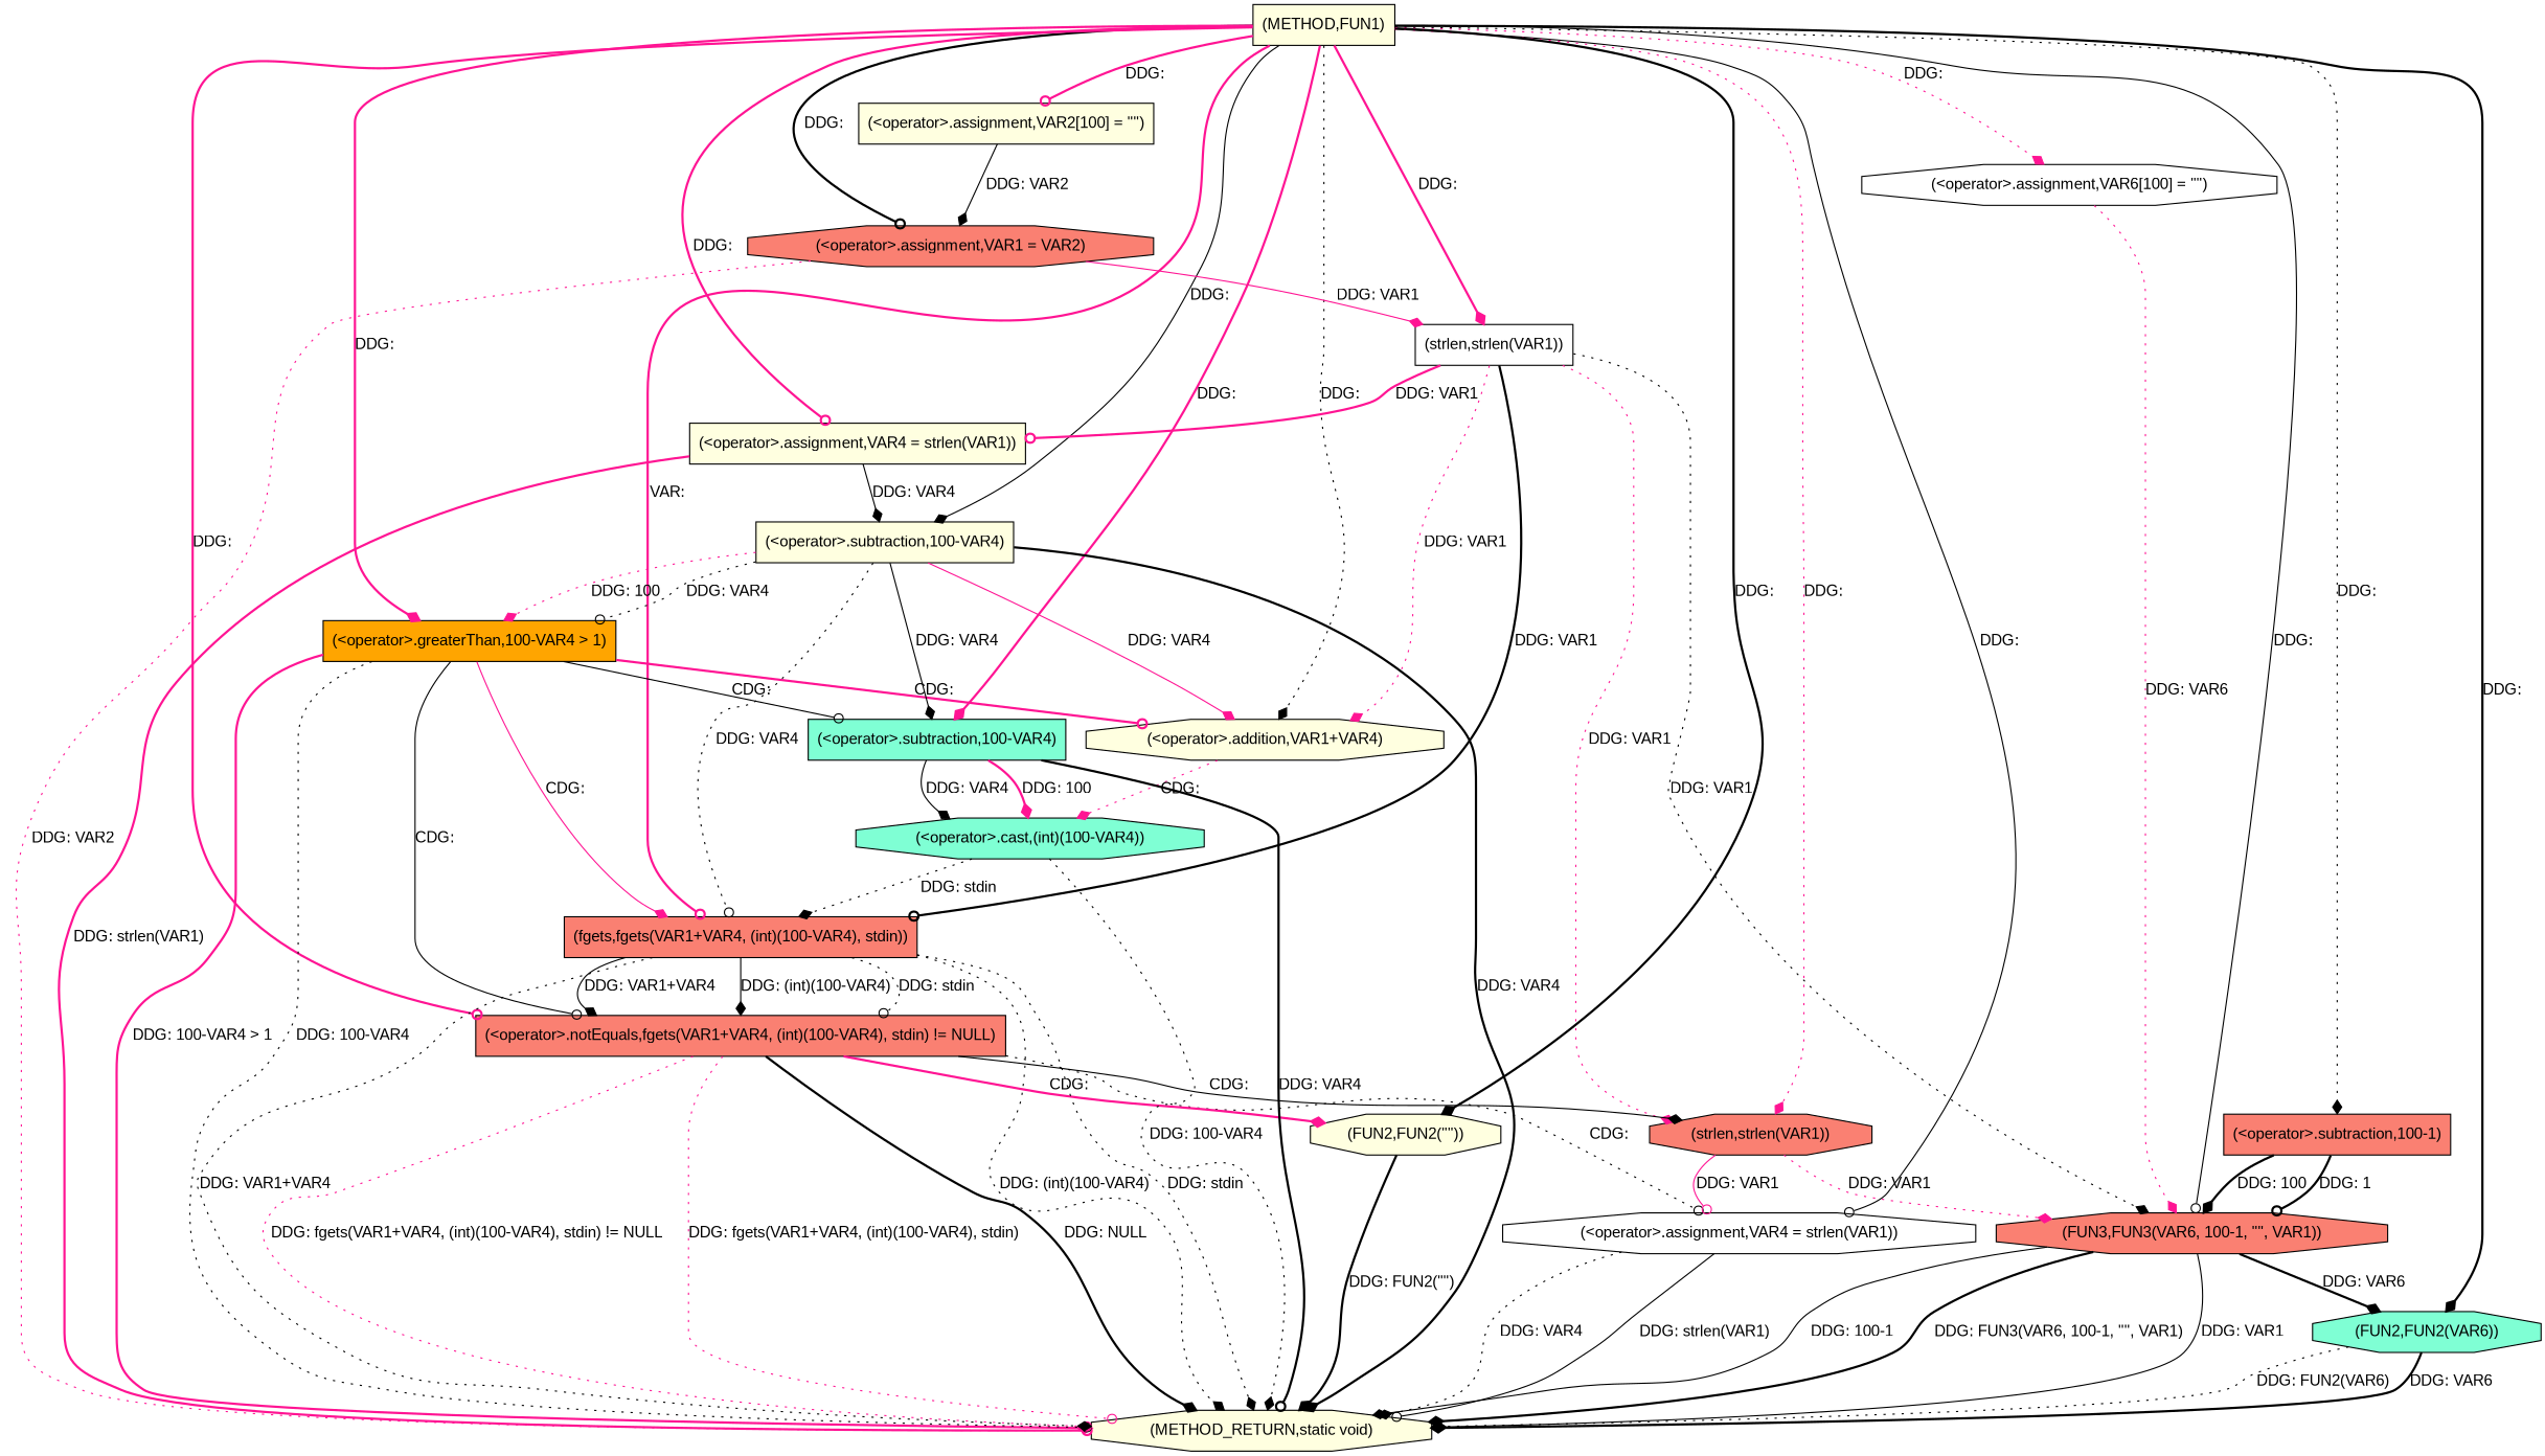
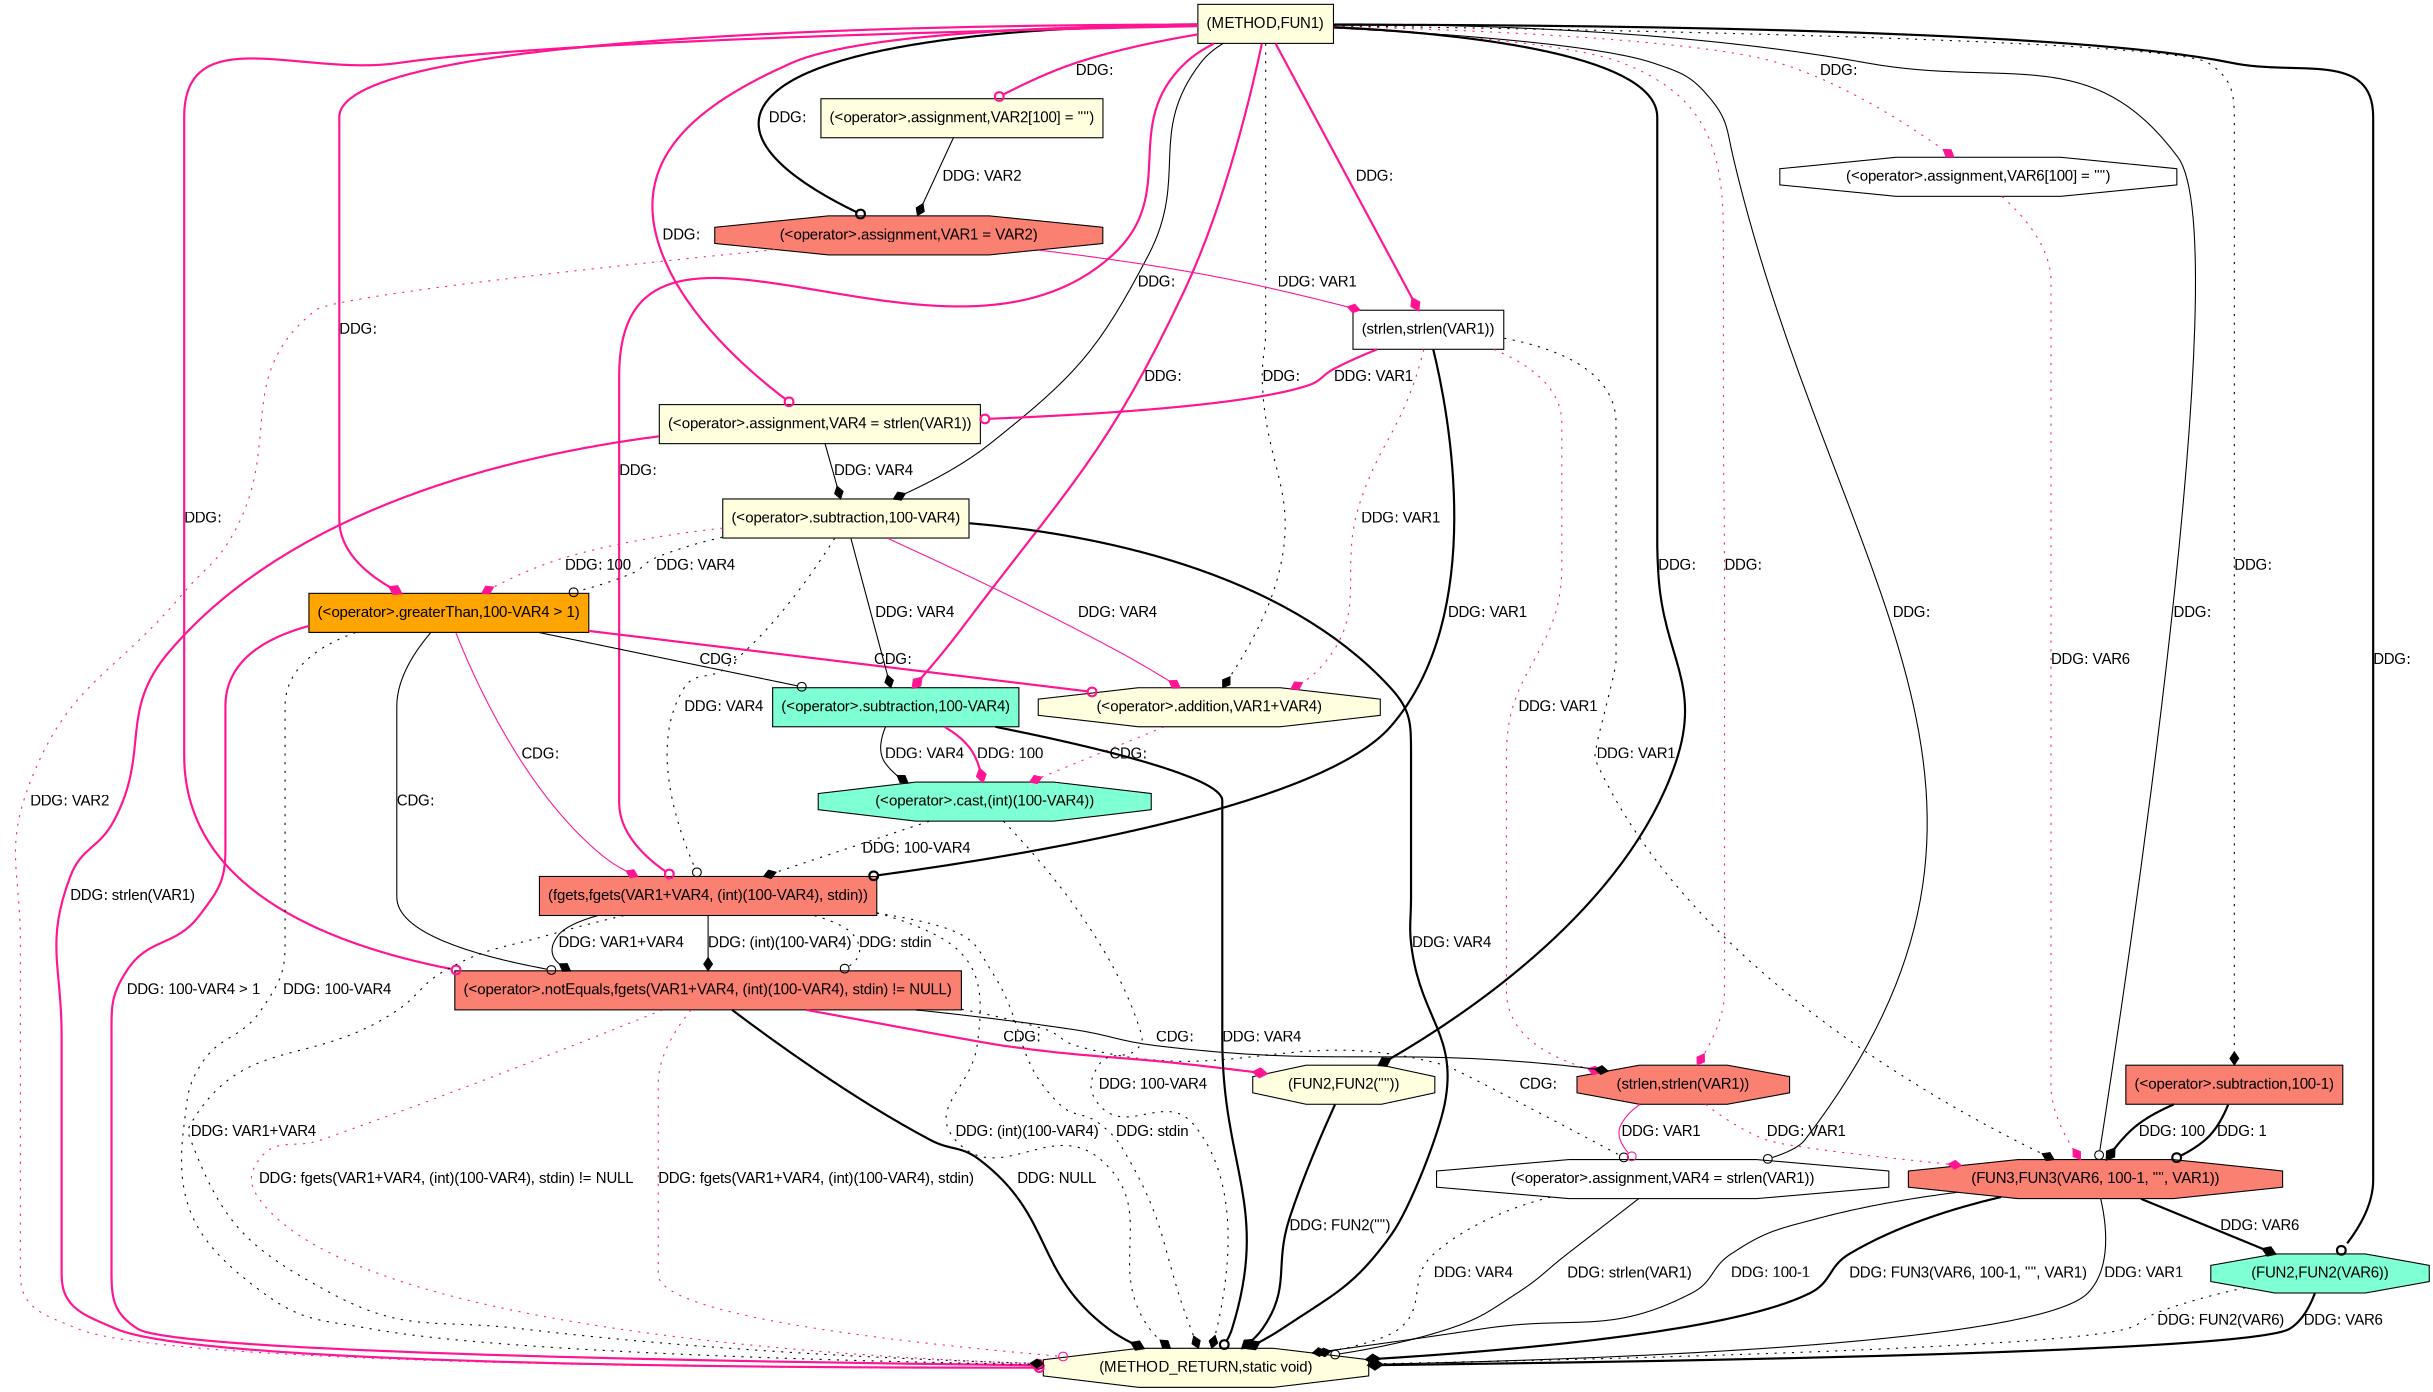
  digraph {
    fontname="Liberation Sans"
    node [fillcolor=lightyellow fontname="Liberation Sans" shape=box style=filled]
    edge [arrowhead=diamond color=black fontname="Liberation Sans" style=bold]
    n1 [label="(METHOD,FUN1)"]
    n2 [label="(<operator>.assignment,VAR2[100] = \"\")"]
    n3 [fillcolor=salmon label="(<operator>.assignment,VAR1 = VAR2)" shape=octagon]
    n4 [label="(<operator>.assignment,VAR4 = strlen(VAR1))"]
    n5 [fillcolor=white label="(strlen,strlen(VAR1))"]
    n6 [fillcolor=orange label="(<operator>.greaterThan,100-VAR4 > 1)"]
    n7 [label="(<operator>.subtraction,100-VAR4)"]
    n8 [fillcolor=salmon label="(<operator>.notEquals,fgets(VAR1+VAR4, (int)(100-VAR4), stdin) != NULL)"]
    n9 [fillcolor=salmon label="(fgets,fgets(VAR1+VAR4, (int)(100-VAR4), stdin))"]
    n10 [label="(<operator>.addition,VAR1+VAR4)" shape=octagon]
    n11 [fillcolor=aquamarine label="(<operator>.subtraction,100-VAR4)"]
    n12 [fillcolor=white label="(<operator>.assignment,VAR4 = strlen(VAR1))" shape=octagon]
    n13 [fillcolor=salmon label="(strlen,strlen(VAR1))" shape=octagon]
    n14 [label="(FUN2,FUN2(\"\"))" shape=octagon]
    n15 [fillcolor=white label="(<operator>.assignment,VAR6[100] = \"\")" shape=octagon]
    n16 [fillcolor=salmon label="(FUN3,FUN3(VAR6, 100-1, \"\", VAR1))" shape=octagon]
    n17 [fillcolor=salmon label="(<operator>.subtraction,100-1)"]
    n18 [fillcolor=aquamarine label="(FUN2,FUN2(VAR6))" shape=octagon]
    n19 [label="(METHOD_RETURN,static void)" shape=octagon]
    n20 [fillcolor=aquamarine label="(<operator>.cast,(int)(100-VAR4))" shape=octagon]
    n1 -> n2 [arrowhead=odot color=deeppink label="DDG: "]
    n1 -> n3 [arrowhead=odot label="DDG: "]
    n1 -> n4 [arrowhead=odot color=deeppink label="DDG: "]
    n1 -> n5 [color=deeppink label="DDG: "]
    n1 -> n6 [color=deeppink label="DDG: "]
    n1 -> n7 [label="DDG: " style=solid]
    n1 -> n8 [arrowhead=odot color=deeppink label="DDG: "]
-   n1 -> n9 [arrowhead=odot color=deeppink label="VAR: "]
+   n1 -> n9 [arrowhead=odot color=deeppink label="DDG: "]
    n1 -> n10 [label="DDG: " style=dotted]
    n1 -> n11 [color=deeppink label="DDG: "]
    n1 -> n12 [arrowhead=odot label="DDG: " style=solid]
    n1 -> n13 [color=deeppink label="DDG: " style=dotted]
    n1 -> n14 [label="DDG: "]
    n1 -> n15 [color=deeppink label="DDG: " style=dotted]
    n1 -> n16 [arrowhead=odot label="DDG: " style=solid]
    n1 -> n17 [label="DDG: " style=dotted]
-   n1 -> n18 [label="DDG: "]
+   n1 -> n18 [arrowhead=odot label="DDG: "]
    n2 -> n3 [label="DDG: VAR2" style=solid]
    n3 -> n5 [color=deeppink label="DDG: VAR1" style=solid]
    n3 -> n19 [arrowhead=odot color=deeppink label="DDG: VAR2" style=dotted]
    n4 -> n7 [label="DDG: VAR4" style=solid]
    n4 -> n19 [arrowhead=odot color=deeppink label="DDG: strlen(VAR1)"]
    n5 -> n4 [arrowhead=odot color=deeppink label="DDG: VAR1"]
    n5 -> n9 [arrowhead=odot label="DDG: VAR1"]
    n5 -> n10 [color=deeppink label="DDG: VAR1" style=dotted]
    n5 -> n13 [color=deeppink label="DDG: VAR1" style=dotted]
    n5 -> n16 [label="DDG: VAR1" style=dotted]
    n6 -> n8 [arrowhead=odot label="CDG: " style=solid]
    n6 -> n9 [color=deeppink label="CDG: " style=solid]
    n6 -> n10 [arrowhead=odot color=deeppink label="CDG: "]
    n6 -> n11 [arrowhead=odot label="CDG: " style=solid]
    n6 -> n19 [color=deeppink label="DDG: 100-VAR4 > 1"]
    n6 -> n19 [arrowhead=odot label="DDG: 100-VAR4" style=dotted]
    n7 -> n6 [color=deeppink label="DDG: 100" style=dotted]
    n7 -> n6 [arrowhead=odot label="DDG: VAR4" style=dotted]
    n7 -> n9 [arrowhead=odot label="DDG: VAR4" style=dotted]
    n7 -> n10 [color=deeppink label="DDG: VAR4" style=solid]
    n7 -> n11 [label="DDG: VAR4" style=solid]
    n7 -> n19 [label="DDG: VAR4"]
    n8 -> n12 [arrowhead=odot label="CDG: " style=dotted]
    n8 -> n13 [label="CDG: " style=solid]
    n8 -> n14 [color=deeppink label="CDG: "]
    n8 -> n19 [arrowhead=odot color=deeppink label="DDG: fgets(VAR1+VAR4, (int)(100-VAR4), stdin) != NULL" style=dotted]
    n8 -> n19 [arrowhead=odot color=deeppink label="DDG: fgets(VAR1+VAR4, (int)(100-VAR4), stdin)" style=dotted]
    n8 -> n19 [label="DDG: NULL"]
    n9 -> n8 [label="DDG: VAR1+VAR4" style=solid]
    n9 -> n8 [label="DDG: (int)(100-VAR4)" style=solid]
    n9 -> n8 [arrowhead=odot label="DDG: stdin" style=dotted]
    n9 -> n19 [label="DDG: VAR1+VAR4" style=dotted]
    n9 -> n19 [label="DDG: (int)(100-VAR4)" style=dotted]
    n9 -> n19 [label="DDG: stdin" style=dotted]
    n10 -> n20 [color=deeppink label="CDG: " style=dotted]
    n11 -> n19 [arrowhead=odot label="DDG: VAR4"]
    n11 -> n20 [color=deeppink label="DDG: 100"]
    n11 -> n20 [label="DDG: VAR4" style=solid]
    n12 -> n19 [arrowhead=odot label="DDG: strlen(VAR1)" style=solid]
    n12 -> n19 [label="DDG: VAR4" style=dotted]
    n13 -> n12 [arrowhead=odot color=deeppink label="DDG: VAR1" style=solid]
    n13 -> n16 [color=deeppink label="DDG: VAR1" style=dotted]
    n14 -> n19 [label="DDG: FUN2(\"\")"]
    n15 -> n16 [color=deeppink label="DDG: VAR6" style=dotted]
    n16 -> n18 [label="DDG: VAR6"]
    n16 -> n19 [label="DDG: 100-1" style=solid]
    n16 -> n19 [label="DDG: FUN3(VAR6, 100-1, \"\", VAR1)"]
    n16 -> n19 [label="DDG: VAR1" style=solid]
    n17 -> n16 [label="DDG: 100"]
    n17 -> n16 [arrowhead=odot label="DDG: 1"]
    n18 -> n19 [label="DDG: VAR6"]
    n18 -> n19 [label="DDG: FUN2(VAR6)" style=dotted]
-   n20 -> n9 [label="DDG: stdin" style=dotted]
+   n20 -> n9 [label="DDG: 100-VAR4" style=dotted]
    n20 -> n19 [label="DDG: 100-VAR4" style=dotted]
  }
